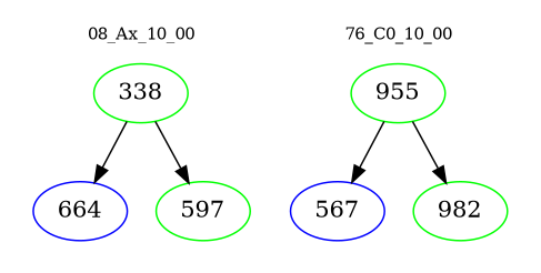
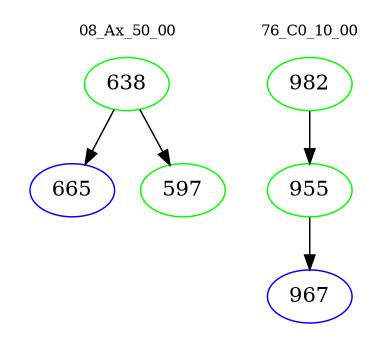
  digraph {
    node [color=green]
    edge [color=black]
-   n1 [label=338]
-   n2 [color=blue label=664]
+   n1 [label=638]
+   n2 [color=blue label=665]
    n3 [label=597]
    n4 [label=955]
-   n5 [color=blue label=567]
+   n5 [color=blue label=967]
    n6 [label=982]
    subgraph cluster_1 {
      color=white
      fontsize=10
-     label="08_Ax_10_00"
+     label="08_Ax_50_00"
      n1
      n2
      n3
    }
    subgraph cluster_2 {
      color=white
      fontsize=10
      label="76_C0_10_00"
      n4
      n5
      n6
    }
    n1 -> n2
    n1 -> n3
    n4 -> n5
-   n4 -> n6
+   n6 -> n4
  }
